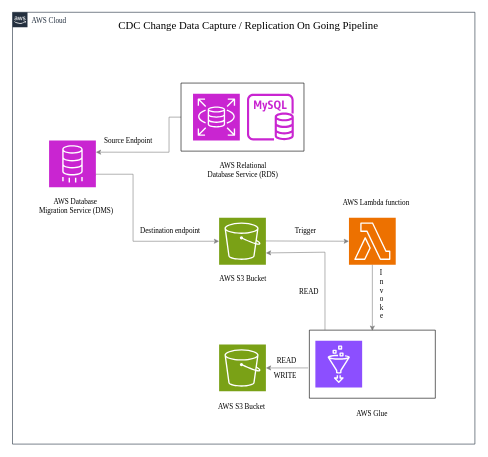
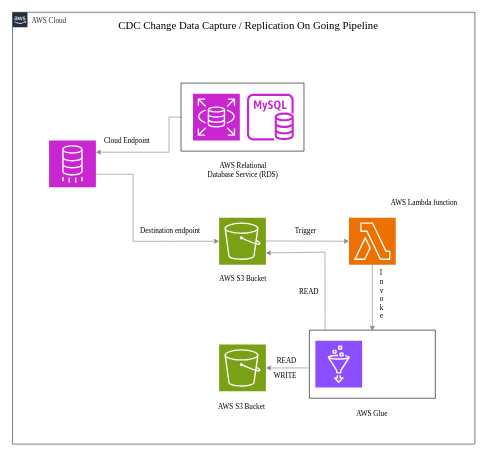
  <mxCell id="0" />
  <mxCell id="1" parent="0" />
  <mxCell id="2" value="" style="shape=image;verticalLabelPosition=bottom;verticalAlign=top;imageAspect=0;aspect=fixed;image=https://apache.org/logos/res/spark/spark.png" parent="1" vertex="1"><mxGeometry x="615" y="581.5" width="100" height="52" as="geometry" /></mxCell>
  <mxCell id="3" value="&lt;span style=&quot;color: rgb(0, 0, 0); font-family: &amp;quot;Comic Sans MS&amp;quot;; font-size: 18px; font-style: normal; font-variant-ligatures: normal; font-variant-caps: normal; font-weight: 400; letter-spacing: normal; orphans: 2; text-align: center; text-indent: 0px; text-transform: none; widows: 2; word-spacing: 0px; -webkit-text-stroke-width: 0px; white-space: nowrap; text-decoration-thickness: initial; text-decoration-style: initial; text-decoration-color: initial; float: none; display: inline !important;&quot;&gt;CDC Change Data Capture / Replication On Going Pipeline&lt;/span&gt;" style="text;whiteSpace=wrap;html=1;" parent="1" vertex="1"><mxGeometry x="195" y="25" width="510" height="50" as="geometry" /></mxCell>
  <mxCell id="4" value="" style="sketch=0;points=[[0,0,0],[0.25,0,0],[0.5,0,0],[0.75,0,0],[1,0,0],[0,1,0],[0.25,1,0],[0.5,1,0],[0.75,1,0],[1,1,0],[0,0.25,0],[0,0.5,0],[0,0.75,0],[1,0.25,0],[1,0.5,0],[1,0.75,0]];outlineConnect=0;fontColor=#232F3E;fillColor=#C925D1;strokeColor=#ffffff;dashed=0;verticalLabelPosition=bottom;verticalAlign=top;align=center;html=1;fontSize=12;fontStyle=0;aspect=fixed;shape=mxgraph.aws4.resourceIcon;resIcon=mxgraph.aws4.rds;" parent="1" vertex="1"><mxGeometry x="321" y="155.75" width="78" height="78" as="geometry" /></mxCell>
  <mxCell id="5" value="" style="edgeStyle=orthogonalEdgeStyle;rounded=0;orthogonalLoop=1;jettySize=auto;html=1;strokeColor=#808080;entryX=1;entryY=0.25;entryDx=0;entryDy=0;entryPerimeter=0;" parent="1" source="9" target="7" edge="1"><mxGeometry relative="1" as="geometry"><Array as="points"><mxPoint x="281" y="195" /><mxPoint x="281" y="253" /></Array></mxGeometry></mxCell>
  <mxCell id="6" value="" style="edgeStyle=orthogonalEdgeStyle;rounded=0;orthogonalLoop=1;jettySize=auto;html=1;entryX=0;entryY=0.5;entryDx=0;entryDy=0;entryPerimeter=0;exitX=1;exitY=0.75;exitDx=0;exitDy=0;exitPerimeter=0;strokeColor=#808080;" parent="1" source="7" target="12" edge="1"><mxGeometry relative="1" as="geometry"><mxPoint x="120" y="312" as="sourcePoint" /><Array as="points"><mxPoint x="120" y="292" /><mxPoint x="120" y="290" /><mxPoint x="221" y="290" /><mxPoint x="221" y="402" /></Array></mxGeometry></mxCell>
  <mxCell id="7" value="" style="sketch=0;points=[[0,0,0],[0.25,0,0],[0.5,0,0],[0.75,0,0],[1,0,0],[0,1,0],[0.25,1,0],[0.5,1,0],[0.75,1,0],[1,1,0],[0,0.25,0],[0,0.5,0],[0,0.75,0],[1,0.25,0],[1,0.5,0],[1,0.75,0]];outlineConnect=0;fontColor=#232F3E;fillColor=#C925D1;strokeColor=#ffffff;dashed=0;verticalLabelPosition=bottom;verticalAlign=top;align=center;html=1;fontSize=12;fontStyle=0;aspect=fixed;shape=mxgraph.aws4.resourceIcon;resIcon=mxgraph.aws4.database_migration_service;" parent="1" vertex="1"><mxGeometry x="81" y="233.75" width="78" height="78" as="geometry" /></mxCell>
  <mxCell id="8" value="" style="sketch=0;outlineConnect=0;fontColor=#232F3E;gradientColor=none;fillColor=#C925D1;strokeColor=none;dashed=0;verticalLabelPosition=bottom;verticalAlign=top;align=center;html=1;fontSize=12;fontStyle=0;aspect=fixed;pointerEvents=1;shape=mxgraph.aws4.rds_mysql_instance;" parent="1" vertex="1"><mxGeometry x="411" y="155.75" width="78" height="78" as="geometry" /></mxCell>
  <mxCell id="9" value="" style="verticalLabelPosition=bottom;verticalAlign=top;html=1;shape=mxgraph.basic.rect;fillColor2=none;strokeWidth=1;size=20;indent=5;fillColor=none;movable=1;resizable=1;rotatable=1;deletable=1;editable=1;locked=0;connectable=1;" parent="1" vertex="1"><mxGeometry x="301" y="138" width="205" height="113.5" as="geometry" /></mxCell>
  <mxCell id="10" value="" style="endArrow=classic;html=1;rounded=0;strokeColor=#808080;exitX=0.5;exitY=1;exitDx=0;exitDy=0;exitPerimeter=0;entryX=0.5;entryY=0.009;entryDx=0;entryDy=0;entryPerimeter=0;" parent="1" source="18" target="22" edge="1"><mxGeometry width="50" height="50" relative="1" as="geometry"><mxPoint x="320.995" y="644.965" as="sourcePoint" /><mxPoint x="244.07" y="590" as="targetPoint" /></mxGeometry></mxCell>
  <mxCell id="11" value="" style="endArrow=classic;html=1;rounded=0;strokeColor=#808080;entryX=0;entryY=0.5;entryDx=0;entryDy=0;entryPerimeter=0;" parent="1" target="18" edge="1"><mxGeometry width="50" height="50" relative="1" as="geometry"><mxPoint x="436" y="401.25" as="sourcePoint" /><mxPoint x="496" y="401.25" as="targetPoint" /></mxGeometry></mxCell>
  <mxCell id="12" value="" style="sketch=0;points=[[0,0,0],[0.25,0,0],[0.5,0,0],[0.75,0,0],[1,0,0],[0,1,0],[0.25,1,0],[0.5,1,0],[0.75,1,0],[1,1,0],[0,0.25,0],[0,0.5,0],[0,0.75,0],[1,0.25,0],[1,0.5,0],[1,0.75,0]];outlineConnect=0;fontColor=#232F3E;fillColor=#7AA116;strokeColor=#ffffff;dashed=0;verticalLabelPosition=bottom;verticalAlign=top;align=center;html=1;fontSize=12;fontStyle=0;aspect=fixed;shape=mxgraph.aws4.resourceIcon;resIcon=mxgraph.aws4.s3;" parent="1" vertex="1"><mxGeometry x="364.5" y="362.75" width="78" height="78" as="geometry" /></mxCell>
  <mxCell id="13" value="&lt;font face=&quot;Comic Sans MS&quot;&gt;AWS Cloud&lt;/font&gt;" style="points=[[0,0],[0.25,0],[0.5,0],[0.75,0],[1,0],[1,0.25],[1,0.5],[1,0.75],[1,1],[0.75,1],[0.5,1],[0.25,1],[0,1],[0,0.75],[0,0.5],[0,0.25]];outlineConnect=0;gradientColor=none;html=1;whiteSpace=wrap;fontSize=12;fontStyle=0;container=1;pointerEvents=0;collapsible=0;recursiveResize=0;shape=mxgraph.aws4.group;grIcon=mxgraph.aws4.group_aws_cloud_alt;strokeColor=#232F3E;fillColor=none;verticalAlign=top;align=left;spacingLeft=30;fontColor=#232F3E;dashed=0;" parent="1" vertex="1"><mxGeometry x="20" y="20" width="771" height="720" as="geometry" /></mxCell>
- <mxCell id="14" value="&lt;span style=&quot;color: rgb(0, 0, 0); font-size: 12px; font-style: normal; font-variant-ligatures: normal; font-variant-caps: normal; font-weight: 400; letter-spacing: normal; orphans: 2; text-align: center; text-indent: 0px; text-transform: none; widows: 2; word-spacing: 0px; -webkit-text-stroke-width: 0px; white-space: nowrap; text-decoration-thickness: initial; text-decoration-style: initial; text-decoration-color: initial; float: none; display: inline !important;&quot;&gt;&lt;font face=&quot;Comic Sans MS&quot;&gt;Source Endpoint&lt;/font&gt;&lt;/span&gt;" style="text;whiteSpace=wrap;html=1;" parent="1" vertex="1"><mxGeometry x="171" y="220" width="130" height="40" as="geometry" /></mxCell>
+ <mxCell id="14" value="&lt;span style=&quot;color: rgb(0, 0, 0); font-size: 12px; font-style: normal; font-variant-ligatures: normal; font-variant-caps: normal; font-weight: 400; letter-spacing: normal; orphans: 2; text-align: center; text-indent: 0px; text-transform: none; widows: 2; word-spacing: 0px; -webkit-text-stroke-width: 0px; white-space: nowrap; text-decoration-thickness: initial; text-decoration-style: initial; text-decoration-color: initial; float: none; display: inline !important;&quot;&gt;&lt;font face=&quot;Comic Sans MS&quot;&gt;Cloud Endpoint&lt;/font&gt;&lt;/span&gt;" style="text;whiteSpace=wrap;html=1;" parent="1" vertex="1"><mxGeometry x="171" y="220" width="130" height="40" as="geometry" /></mxCell>
  <mxCell id="15" value="&lt;span style=&quot;color: rgb(0, 0, 0); font-family: &amp;quot;Comic Sans MS&amp;quot;; font-size: 12px; font-style: normal; font-variant-ligatures: normal; font-variant-caps: normal; font-weight: 400; letter-spacing: normal; orphans: 2; text-align: center; text-indent: 0px; text-transform: none; widows: 2; word-spacing: 0px; -webkit-text-stroke-width: 0px; white-space: nowrap; text-decoration-thickness: initial; text-decoration-style: initial; text-decoration-color: initial; float: none; display: inline !important;&quot;&gt;Destination endpoint&lt;/span&gt;" style="text;whiteSpace=wrap;html=1;" parent="1" vertex="1"><mxGeometry x="231" y="370" width="150" height="40" as="geometry" /></mxCell>
- <mxCell id="16" value="&lt;font face=&quot;Comic Sans MS&quot;&gt;AWS Database&amp;nbsp;&lt;/font&gt;&lt;div&gt;&lt;font face=&quot;reGzdDD7HDe7ZslsiQL3&quot;&gt;Migration Service (DMS)&lt;/font&gt;&lt;/div&gt;" style="text;html=1;align=center;verticalAlign=middle;resizable=0;points=[];autosize=1;strokeColor=none;fillColor=none;" parent="1" vertex="1"><mxGeometry x="51" y="322.75" width="150" height="40" as="geometry" /></mxCell>
  <mxCell id="17" value="&lt;font face=&quot;Comic Sans MS&quot;&gt;AWS Relational&lt;/font&gt;&lt;div&gt;&lt;font face=&quot;Comic Sans MS&quot;&gt;Database&lt;/font&gt;&lt;span style=&quot;font-family: &amp;quot;Comic Sans MS&amp;quot;;&quot;&gt;&amp;nbsp;Service (RDS)&lt;/span&gt;&lt;/div&gt;" style="text;html=1;align=center;verticalAlign=middle;resizable=0;points=[];autosize=1;strokeColor=none;fillColor=none;" parent="1" vertex="1"><mxGeometry x="323.5" y="263" width="160" height="40" as="geometry" /></mxCell>
  <mxCell id="18" value="" style="sketch=0;points=[[0,0,0],[0.25,0,0],[0.5,0,0],[0.75,0,0],[1,0,0],[0,1,0],[0.25,1,0],[0.5,1,0],[0.75,1,0],[1,1,0],[0,0.25,0],[0,0.5,0],[0,0.75,0],[1,0.25,0],[1,0.5,0],[1,0.75,0]];outlineConnect=0;fontColor=#232F3E;fillColor=#ED7100;strokeColor=#ffffff;dashed=0;verticalLabelPosition=bottom;verticalAlign=top;align=center;html=1;fontSize=12;fontStyle=0;aspect=fixed;shape=mxgraph.aws4.resourceIcon;resIcon=mxgraph.aws4.lambda;" parent="1" vertex="1"><mxGeometry x="581" y="362.75" width="78" height="78" as="geometry" /></mxCell>
  <mxCell id="19" value="&lt;font face=&quot;Comic Sans MS&quot;&gt;AWS S3 Bucket&lt;/font&gt;" style="text;html=1;align=center;verticalAlign=middle;resizable=0;points=[];autosize=1;strokeColor=none;fillColor=none;" parent="1" vertex="1"><mxGeometry x="348.5" y="450" width="110" height="30" as="geometry" /></mxCell>
  <mxCell id="20" value="" style="sketch=0;points=[[0,0,0],[0.25,0,0],[0.5,0,0],[0.75,0,0],[1,0,0],[0,1,0],[0.25,1,0],[0.5,1,0],[0.75,1,0],[1,1,0],[0,0.25,0],[0,0.5,0],[0,0.75,0],[1,0.25,0],[1,0.5,0],[1,0.75,0]];outlineConnect=0;fontColor=#232F3E;fillColor=#8C4FFF;strokeColor=#ffffff;dashed=0;verticalLabelPosition=bottom;verticalAlign=top;align=center;html=1;fontSize=12;fontStyle=0;aspect=fixed;shape=mxgraph.aws4.resourceIcon;resIcon=mxgraph.aws4.glue;" parent="1" vertex="1"><mxGeometry x="525" y="567.75" width="78" height="78" as="geometry" /></mxCell>
  <mxCell id="21" value="&lt;font face=&quot;Comic Sans MS&quot;&gt;AWS Glue&lt;/font&gt;" style="text;html=1;align=center;verticalAlign=middle;resizable=0;points=[];autosize=1;strokeColor=none;fillColor=none;" parent="1" vertex="1"><mxGeometry x="579" y="675" width="80" height="30" as="geometry" /></mxCell>
  <mxCell id="22" value="" style="verticalLabelPosition=bottom;verticalAlign=top;html=1;shape=mxgraph.basic.rect;fillColor2=none;strokeWidth=1;size=20;indent=5;fillColor=none;movable=1;resizable=1;rotatable=1;deletable=1;editable=1;locked=0;connectable=1;" parent="1" vertex="1"><mxGeometry x="515" y="550" width="210" height="113.5" as="geometry" /></mxCell>
  <mxCell id="23" value="&lt;font face=&quot;Comic Sans MS&quot; style=&quot;forced-color-adjust: none; color: rgb(0, 0, 0); font-size: 12px; font-style: normal; font-variant-ligatures: normal; font-variant-caps: normal; font-weight: 400; letter-spacing: normal; orphans: 2; text-align: center; text-indent: 0px; text-transform: none; widows: 2; word-spacing: 0px; -webkit-text-stroke-width: 0px; white-space: nowrap; text-decoration-thickness: initial; text-decoration-style: initial; text-decoration-color: initial;&quot;&gt;I&lt;/font&gt;&lt;div style=&quot;forced-color-adjust: none; color: rgb(0, 0, 0); font-size: 12px; font-style: normal; font-variant-ligatures: normal; font-variant-caps: normal; font-weight: 400; letter-spacing: normal; orphans: 2; text-align: center; text-indent: 0px; text-transform: none; widows: 2; word-spacing: 0px; -webkit-text-stroke-width: 0px; white-space: nowrap; text-decoration-thickness: initial; text-decoration-style: initial; text-decoration-color: initial;&quot;&gt;&lt;font face=&quot;R7ZmjMDvOoawjoYQ27wb&quot; style=&quot;forced-color-adjust: none;&quot;&gt;n&lt;/font&gt;&lt;/div&gt;&lt;div style=&quot;forced-color-adjust: none; color: rgb(0, 0, 0); font-size: 12px; font-style: normal; font-variant-ligatures: normal; font-variant-caps: normal; font-weight: 400; letter-spacing: normal; orphans: 2; text-align: center; text-indent: 0px; text-transform: none; widows: 2; word-spacing: 0px; -webkit-text-stroke-width: 0px; white-space: nowrap; text-decoration-thickness: initial; text-decoration-style: initial; text-decoration-color: initial;&quot;&gt;&lt;font face=&quot;R7ZmjMDvOoawjoYQ27wb&quot; style=&quot;forced-color-adjust: none;&quot;&gt;v&lt;/font&gt;&lt;/div&gt;&lt;div style=&quot;forced-color-adjust: none; color: rgb(0, 0, 0); font-size: 12px; font-style: normal; font-variant-ligatures: normal; font-variant-caps: normal; font-weight: 400; letter-spacing: normal; orphans: 2; text-align: center; text-indent: 0px; text-transform: none; widows: 2; word-spacing: 0px; -webkit-text-stroke-width: 0px; white-space: nowrap; text-decoration-thickness: initial; text-decoration-style: initial; text-decoration-color: initial;&quot;&gt;&lt;font face=&quot;R7ZmjMDvOoawjoYQ27wb&quot; style=&quot;forced-color-adjust: none;&quot;&gt;o&lt;/font&gt;&lt;/div&gt;&lt;div style=&quot;forced-color-adjust: none; color: rgb(0, 0, 0); font-size: 12px; font-style: normal; font-variant-ligatures: normal; font-variant-caps: normal; font-weight: 400; letter-spacing: normal; orphans: 2; text-align: center; text-indent: 0px; text-transform: none; widows: 2; word-spacing: 0px; -webkit-text-stroke-width: 0px; white-space: nowrap; text-decoration-thickness: initial; text-decoration-style: initial; text-decoration-color: initial;&quot;&gt;&lt;font face=&quot;R7ZmjMDvOoawjoYQ27wb&quot; style=&quot;forced-color-adjust: none;&quot;&gt;k&lt;/font&gt;&lt;/div&gt;&lt;div style=&quot;forced-color-adjust: none; color: rgb(0, 0, 0); font-size: 12px; font-style: normal; font-variant-ligatures: normal; font-variant-caps: normal; font-weight: 400; letter-spacing: normal; orphans: 2; text-align: center; text-indent: 0px; text-transform: none; widows: 2; word-spacing: 0px; -webkit-text-stroke-width: 0px; white-space: nowrap; text-decoration-thickness: initial; text-decoration-style: initial; text-decoration-color: initial;&quot;&gt;&lt;font face=&quot;R7ZmjMDvOoawjoYQ27wb&quot; style=&quot;forced-color-adjust: none;&quot;&gt;e&lt;/font&gt;&lt;/div&gt;" style="text;whiteSpace=wrap;html=1;" parent="1" vertex="1"><mxGeometry x="631" y="440.75" width="40" height="110" as="geometry" /></mxCell>
  <mxCell id="24" value="" style="sketch=0;points=[[0,0,0],[0.25,0,0],[0.5,0,0],[0.75,0,0],[1,0,0],[0,1,0],[0.25,1,0],[0.5,1,0],[0.75,1,0],[1,1,0],[0,0.25,0],[0,0.5,0],[0,0.75,0],[1,0.25,0],[1,0.5,0],[1,0.75,0]];outlineConnect=0;fontColor=#232F3E;fillColor=#7AA116;strokeColor=#ffffff;dashed=0;verticalLabelPosition=bottom;verticalAlign=top;align=center;html=1;fontSize=12;fontStyle=0;aspect=fixed;shape=mxgraph.aws4.resourceIcon;resIcon=mxgraph.aws4.s3;" parent="1" vertex="1"><mxGeometry x="364.5" y="574" width="78" height="78" as="geometry" /></mxCell>
  <mxCell id="25" value="&lt;span style=&quot;color: rgb(0, 0, 0); font-family: &amp;quot;Comic Sans MS&amp;quot;; font-size: 12px; font-style: normal; font-variant-ligatures: normal; font-variant-caps: normal; font-weight: 400; letter-spacing: normal; orphans: 2; text-align: center; text-indent: 0px; text-transform: none; widows: 2; word-spacing: 0px; -webkit-text-stroke-width: 0px; white-space: nowrap; text-decoration-thickness: initial; text-decoration-style: initial; text-decoration-color: initial; float: none; display: inline !important;&quot;&gt;AWS S3 Bucket&lt;/span&gt;" style="text;whiteSpace=wrap;html=1;" parent="1" vertex="1"><mxGeometry x="361" y="663.5" width="120" height="40" as="geometry" /></mxCell>
  <mxCell id="26" value="" style="endArrow=classic;html=1;rounded=0;exitX=-0.01;exitY=0.555;exitDx=0;exitDy=0;exitPerimeter=0;entryX=1;entryY=0.5;entryDx=0;entryDy=0;entryPerimeter=0;strokeColor=#808080;" parent="1" source="22" target="24" edge="1"><mxGeometry width="50" height="50" relative="1" as="geometry"><mxPoint x="491" y="725" as="sourcePoint" /><mxPoint x="441" y="775" as="targetPoint" /></mxGeometry></mxCell>
  <mxCell id="27" value="&lt;span style=&quot;color: rgb(0, 0, 0); font-family: &amp;quot;Comic Sans MS&amp;quot;; font-size: 12px; font-style: normal; font-variant-ligatures: normal; font-variant-caps: normal; font-weight: 400; letter-spacing: normal; orphans: 2; text-align: center; text-indent: 0px; text-transform: none; widows: 2; word-spacing: 0px; -webkit-text-stroke-width: 0px; white-space: nowrap; text-decoration-thickness: initial; text-decoration-style: initial; text-decoration-color: initial; float: none; display: inline !important;&quot;&gt;READ&lt;/span&gt;" style="text;whiteSpace=wrap;html=1;" parent="1" vertex="1"><mxGeometry x="458.5" y="588" width="70" height="40" as="geometry" /></mxCell>
  <mxCell id="28" value="&lt;span style=&quot;color: rgb(0, 0, 0); font-family: &amp;quot;Comic Sans MS&amp;quot;; font-size: 12px; font-style: normal; font-variant-ligatures: normal; font-variant-caps: normal; font-weight: 400; letter-spacing: normal; orphans: 2; text-align: center; text-indent: 0px; text-transform: none; widows: 2; word-spacing: 0px; -webkit-text-stroke-width: 0px; white-space: nowrap; text-decoration-thickness: initial; text-decoration-style: initial; text-decoration-color: initial; float: none; display: inline !important;&quot;&gt;WRITE&lt;/span&gt;" style="text;whiteSpace=wrap;html=1;" parent="1" vertex="1"><mxGeometry x="453.5" y="612" width="80" height="40" as="geometry" /></mxCell>
  <mxCell id="29" value="" style="endArrow=classic;html=1;rounded=0;exitX=0.124;exitY=0;exitDx=0;exitDy=0;exitPerimeter=0;entryX=1;entryY=0.75;entryDx=0;entryDy=0;entryPerimeter=0;strokeColor=#808080;" parent="1" source="22" target="12" edge="1"><mxGeometry width="50" height="50" relative="1" as="geometry"><mxPoint x="751" y="520" as="sourcePoint" /><mxPoint x="541" y="420" as="targetPoint" /><Array as="points"><mxPoint x="541" y="420" /></Array></mxGeometry></mxCell>
  <mxCell id="30" value="&lt;font face=&quot;Comic Sans MS&quot;&gt;READ&lt;/font&gt;" style="text;html=1;align=center;verticalAlign=middle;resizable=0;points=[];autosize=1;strokeColor=none;fillColor=none;rotation=0;" parent="1" vertex="1"><mxGeometry x="483.5" y="472" width="60" height="30" as="geometry" /></mxCell>
- <mxCell id="31" value="&lt;font face=&quot;Comic Sans MS&quot;&gt;AWS Lambda function&lt;/font&gt;" style="text;html=1;align=center;verticalAlign=middle;resizable=0;points=[];autosize=1;strokeColor=none;fillColor=none;" parent="1" vertex="1"><mxGeometry x="551" y="322.75" width="150" height="30" as="geometry" /></mxCell>
+ <mxCell id="31" value="&lt;font face=&quot;Comic Sans MS&quot;&gt;AWS Lambda function&lt;/font&gt;" style="text;html=1;align=center;verticalAlign=middle;resizable=0;points=[];autosize=1;strokeColor=none;fillColor=none;" parent="1" vertex="1"><mxGeometry x="631" y="322.75" width="150" height="30" as="geometry" /></mxCell>
  <mxCell id="32" value="&lt;span style=&quot;color: rgb(0, 0, 0); font-family: &amp;quot;Comic Sans MS&amp;quot;; font-size: 12px; font-style: normal; font-variant-ligatures: normal; font-variant-caps: normal; font-weight: 400; letter-spacing: normal; orphans: 2; text-align: center; text-indent: 0px; text-transform: none; widows: 2; word-spacing: 0px; -webkit-text-stroke-width: 0px; white-space: nowrap; text-decoration-thickness: initial; text-decoration-style: initial; text-decoration-color: initial; float: none; display: inline !important;&quot;&gt;Trigger&lt;/span&gt;" style="text;whiteSpace=wrap;html=1;" parent="1" vertex="1"><mxGeometry x="489" y="370" width="80" height="40" as="geometry" /></mxCell>
